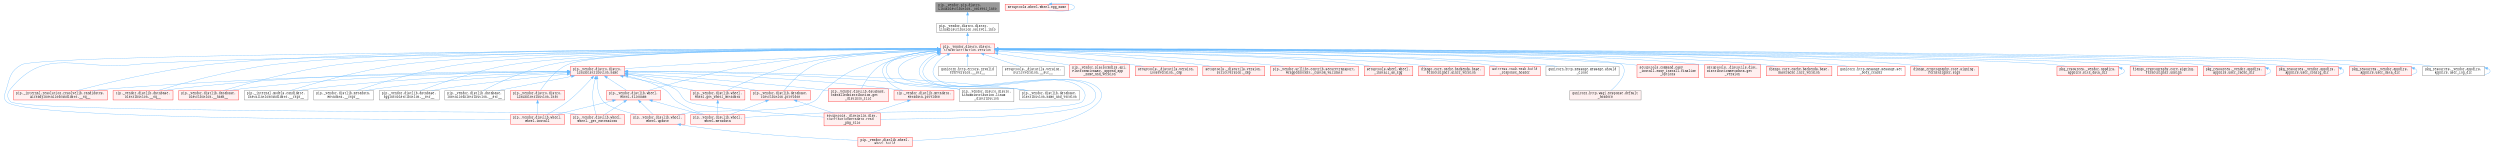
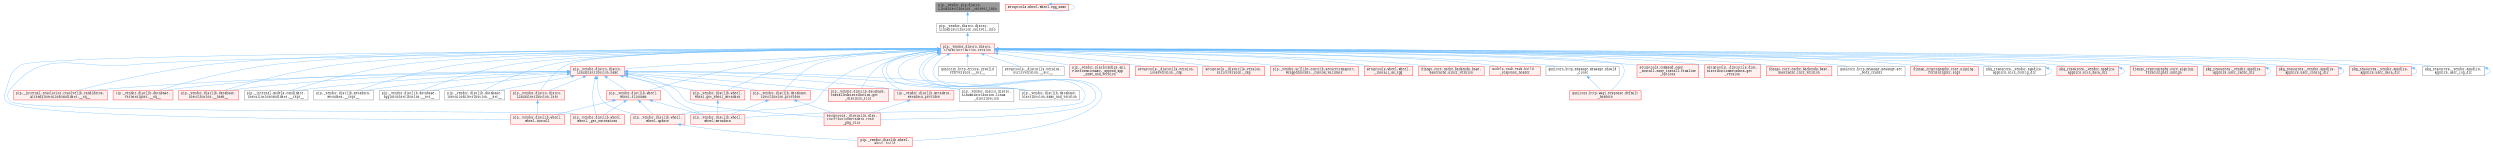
  digraph {
    fontname="Courier Prime"
    rankdir=TB
    node [color=red fillcolor="#FFF0F0" fontname="Courier Prime" fontsize=10 shape=box style=filled]
    edge [color=steelblue1 dir=back fontname="Courier Prime" fontsize=10 labelfontname=Helvetica labelfontsize=10 style=solid]
    n1 [color=gray40 fillcolor=grey60 fontcolor=black height=0.2 label="pip._vendor.pip.distro.\lLinuxDistribution._oslevel_info" width=0.4]
    n2 [color=grey40 fillcolor=white height=0.2 label="pip._vendor.distro.distro.\lLinuxDistribution.oslevel_info" width=0.4]
    n3 [height=0.2 label="pip._vendor.distro.distro.\lLinuxDistribution.version" width=0.4]
    n4 [height=0.2 label="pip._internal.resolution.resolvelib.candidates.\lAlreadyInstalledCandidate.__eq__" width=0.4]
-   n5 [height=0.2 label="pip._vendor.distlib.database.\lDistribution.__eq__" width=0.4]
+   n5 [height=0.2 label="pip._vendor.distlib.database.\lFernetSigner.__eq__" width=0.4]
    n6 [height=0.2 label="pip._vendor.distlib.database.\lDistribution.__hash__" width=0.4]
    n7 [color=grey40 fillcolor=white height=0.2 label="pip._internal.models.candidate.\lInstallationCandidate.__repr__" width=0.4]
    n8 [color=grey40 fillcolor=white height=0.2 label="pip._vendor.distlib.metadata.\lMetadata.__repr__" width=0.4]
    n9 [color=grey40 fillcolor=white height=0.2 label="gunicorn.http.errors.Invalid\lHTTPVersion.__str__" width=0.4]
    n10 [color=grey40 fillcolor=white height=0.2 label="pip._vendor.distlib.database.\lEggInfoDistribution.__str__" width=0.4]
    n11 [color=grey40 fillcolor=white height=0.2 label="pip._vendor.distlib.database.\lInstalledDistribution.__str__" width=0.4]
    n12 [color=grey40 fillcolor=white height=0.2 label="setuptools._distutils.version.\lStrictVersion.__str__" width=0.4]
    n13 [height=0.2 label="pip._vendor.platformdirs.api.\lPlatformDirsABC._append_app\l_name_and_version" width=0.4]
    n14 [height=0.2 label="setuptools._distutils.version.\lLooseVersion._cmp" width=0.4]
    n15 [height=0.2 label="setuptools._distutils.version.\lStrictVersion._cmp" width=0.4]
    n16 [height=0.2 label="pip._vendor.urllib3.contrib.securetransport.\lWrappedSocket._custom_validate" width=0.4]
    n17 [height=0.2 label="pip._vendor.distlib.wheel.\lWheel._get_extensions" width=0.4]
    n18 [height=0.2 label="setuptools.wheel.Wheel.\l_install_as_egg" width=0.4]
-   n19 [height=0.2 label="django.core.cache.backends.base.\lFernetSigner.aincr_version" width=0.4]
+   n19 [height=0.2 label="django.core.cache.backends.base.\lBaseCache.aincr_version" width=0.4]
    n20 [height=0.2 label="pip._vendor.distlib.wheel.\lWheel.build" width=0.4]
-   n21 [height=0.2 label="waitress.task.Task.build\l_response_header" width=0.4]
-   n22 [color=grey40 height=0.2 label="gunicorn.http.wsgi.Response.default\l_headers" width=0.4]
+   n21 [height=0.2 label="models.task.Task.build\l_response_header" width=0.4]
+   n22 [height=0.2 label="gunicorn.http.wsgi.Response.default\l_headers" width=0.4]
    n23 [height=0.2 label="pip._vendor.distlib.wheel.\lWheel.filename" width=0.4]
    n24 [height=0.2 label="pip._vendor.distlib.wheel.\lWheel.install" width=0.4]
    n25 [height=0.2 label="pip._vendor.distlib.wheel.\lWheel.metadata" width=0.4]
    n26 [height=0.2 label="pip._vendor.distlib.database.\lDistribution.provides" width=0.4]
    n27 [height=0.2 label="setuptools._distutils.dist.\lDistributionMetadata.read\l_pkg_file" width=0.4]
    n28 [height=0.2 label="pip._vendor.distlib.wheel.\lWheel.update" width=0.4]
    n29 [height=0.2 label="setuptools.command.easy\l_install.easy_install.finalize\l_options" width=0.4]
    n30 [height=0.2 label="pip._vendor.distlib.database.\lInstalledDistribution.get\l_distinfo_file" width=0.4]
    n31 [height=0.2 label="setuptools._distutils.dist.\lDistributionMetadata.get\l_version" width=0.4]
    n32 [height=0.2 label="pip._vendor.distlib.wheel.\lWheel.get_wheel_metadata" width=0.4]
    n33 [height=0.2 label="django.core.cache.backends.base.\lBaseCache.incr_version" width=0.4]
    n34 [height=0.2 label="pip._vendor.distro.distro.\lLinuxDistribution.info" width=0.4]
    n35 [color=grey40 fillcolor=white height=0.2 label="pip._vendor.distro.distro.\lLinuxDistribution.linux\l_distribution" width=0.4]
    n36 [height=0.2 label="pip._vendor.distro.distro.\lLinuxDistribution.name" width=0.4]
    n37 [color=grey40 fillcolor=white height=0.2 label="pip._vendor.distlib.database.\lDistribution.name_and_version" width=0.4]
    n38 [height=0.2 label="pip._vendor.distlib.metadata.\lMetadata.provides" width=0.4]
-   n39 [fillcolor=white height=0.2 label="gunicorn.http.message.Message.set\l_body_reader" width=0.4]
+   n39 [color=grey40 fillcolor=white height=0.2 label="gunicorn.http.message.Message.set\l_body_reader" width=0.4]
    n40 [color=grey40 fillcolor=white height=0.2 label="gunicorn.http.message.Message.should\l_close" width=0.4]
    n41 [height=0.2 label="django_cryptography.core.signing.\lFernetSigner.sign" width=0.4]
+   n42 [color=grey40 fillcolor=white height=0.2 label="pkg_resources._vendor.appdirs.\lAppDirs.site_config_dir" width=0.4]
    n43 [height=0.2 label="pkg_resources._vendor.appdirs.\lAppDirs.site_data_dir" width=0.4]
    n44 [height=0.2 label="django_cryptography.core.signing.\lFernetSigner.unsign" width=0.4]
    n45 [height=0.2 label="pkg_resources._vendor.appdirs.\lAppDirs.user_cache_dir" width=0.4]
    n46 [height=0.2 label="pkg_resources._vendor.appdirs.\lAppDirs.user_config_dir" width=0.4]
    n47 [height=0.2 label="pkg_resources._vendor.appdirs.\lAppDirs.user_data_dir" width=0.4]
    n48 [color=grey40 fillcolor=white height=0.2 label="pkg_resources._vendor.appdirs.\lAppDirs.user_log_dir" width=0.4]
    n49 [height=0.2 label="setuptools.wheel.Wheel.egg_name" width=0.4]
    n1 -> n2
    n2 -> n3
    n3 -> n4
    n3 -> n5
    n3 -> n6
    n3 -> n7
    n3 -> n8
    n3 -> n9
    n3 -> n10
    n3 -> n11
    n3 -> n12
    n3 -> n13
    n3 -> n14
    n3 -> n15
    n3 -> n16
    n3 -> n17
    n3 -> n18
    n3 -> n19
    n3 -> n20
    n3 -> n21
    n3 -> n22
    n3 -> n23
    n3 -> n24
    n3 -> n25
    n3 -> n26
    n3 -> n27
    n3 -> n28
    n3 -> n29
    n3 -> n30
    n3 -> n31
    n3 -> n32
    n3 -> n33
    n3 -> n34
    n3 -> n35
    n3 -> n36
    n3 -> n37
    n3 -> n38
    n3 -> n39
    n3 -> n40
    n3 -> n41
+   n3 -> n42
    n3 -> n43
    n3 -> n44
    n3 -> n45
    n3 -> n46
    n3 -> n47
    n3 -> n48
    n23 -> n17
    n23 -> n24
    n23 -> n25
    n23 -> n28
    n26 -> n25
    n26 -> n27
    n28 -> n20
    n32 -> n25
    n34 -> n24
    n36 -> n4
    n36 -> n5
    n36 -> n6
    n36 -> n7
    n36 -> n8
    n36 -> n10
    n36 -> n11
    n36 -> n17
    n36 -> n23
-   n36 -> n24
+   n36 -> n34
    n36 -> n25
    n36 -> n26
    n36 -> n27
    n36 -> n28
    n36 -> n30
    n36 -> n32
    n36 -> n35
    n36 -> n37
    n36 -> n38
    n38 -> n27
+   n40 -> n22
+   n42 -> n42
    n43 -> n43
    n45 -> n45
    n46 -> n46
    n47 -> n47
    n48 -> n48
    n49 -> n49
  }
